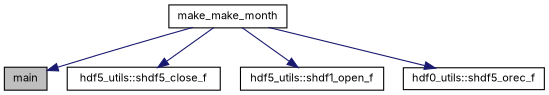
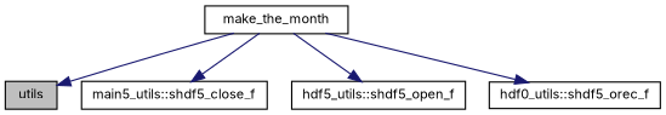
  digraph {
    fontname=Inter
    rankdir=TB
    node [color=black fillcolor=white fontname=Inter fontsize=10 shape=record style=filled]
    edge [color=midnightblue fontname=Inter fontsize=10 labelfontname=Helvetica labelfontsize=10 style=solid]
-   n1 [fillcolor=grey75 fontcolor=black height=0.2 label=main width=0.4]
-   n2 [height=0.2 label=make_make_month width=0.4]
-   n3 [height=0.2 label="hdf5_utils::shdf5_close_f" width=0.4]
-   n4 [height=0.2 label="hdf5_utils::shdf1_open_f" width=0.4]
+   n1 [fillcolor=grey75 fontcolor=black height=0.2 label=utils width=0.4]
+   n2 [height=0.2 label=make_the_month width=0.4]
+   n3 [height=0.2 label="main5_utils::shdf5_close_f" width=0.4]
+   n4 [height=0.2 label="hdf5_utils::shdf5_open_f" width=0.4]
    n5 [height=0.2 label="hdf0_utils::shdf5_orec_f" width=0.4]
    n2 -> n1
    n2 -> n3
    n2 -> n4
    n2 -> n5
  }
